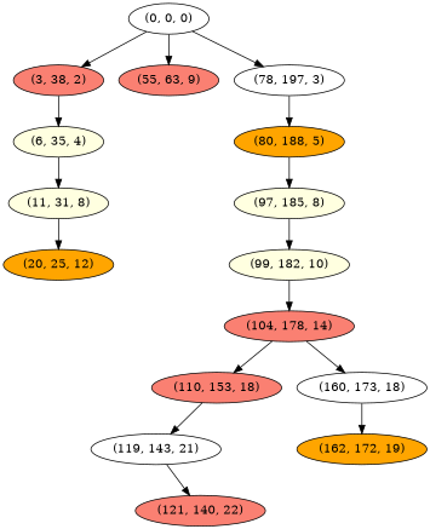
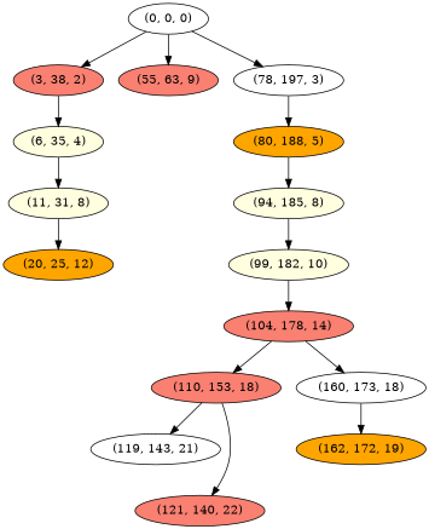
  digraph {
    node [fillcolor=salmon style=filled]
    "(0, 0, 0)" [fillcolor=white]
    "(3, 38, 2)"
    "(55, 63, 9)"
    "(78, 197, 3)" [fillcolor=white]
    "(6, 35, 4)" [fillcolor=lightyellow]
    "(80, 188, 5)" [fillcolor=orange]
    "(11, 31, 8)" [fillcolor=lightyellow]
    "(20, 25, 12)" [fillcolor=orange]
-   "(97, 185, 8)" [fillcolor=lightyellow]
+   "(97, 185, 8)" [fillcolor=lightyellow label="(94, 185, 8)"]
    "(99, 182, 10)" [fillcolor=lightyellow]
    "(104, 178, 14)"
    "(110, 153, 18)"
    "(160, 173, 18)" [fillcolor=white]
    "(119, 143, 21)" [fillcolor=white]
    "(162, 172, 19)" [fillcolor=orange]
    "(121, 140, 22)"
    "(0, 0, 0)" -> "(3, 38, 2)"
    "(0, 0, 0)" -> "(55, 63, 9)"
    "(0, 0, 0)" -> "(78, 197, 3)"
    "(3, 38, 2)" -> "(6, 35, 4)"
    "(78, 197, 3)" -> "(80, 188, 5)"
    "(6, 35, 4)" -> "(11, 31, 8)"
    "(80, 188, 5)" -> "(97, 185, 8)"
    "(11, 31, 8)" -> "(20, 25, 12)"
    "(97, 185, 8)" -> "(99, 182, 10)"
    "(99, 182, 10)" -> "(104, 178, 14)"
    "(104, 178, 14)" -> "(110, 153, 18)"
    "(104, 178, 14)" -> "(160, 173, 18)"
    "(110, 153, 18)" -> "(119, 143, 21)"
    "(160, 173, 18)" -> "(162, 172, 19)"
-   "(119, 143, 21)" -> "(121, 140, 22)"
+   "(110, 153, 18)" -> "(121, 140, 22)"
  }
